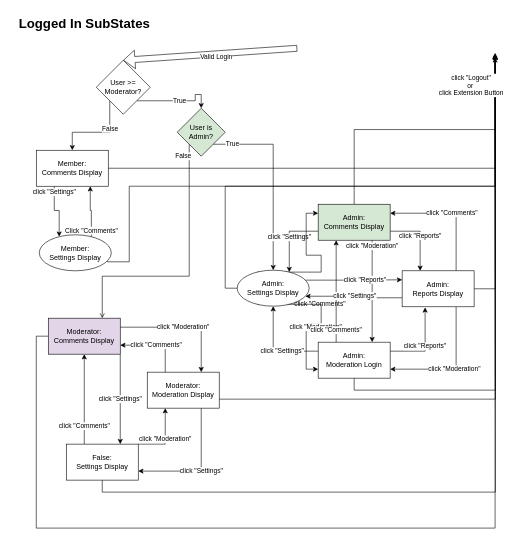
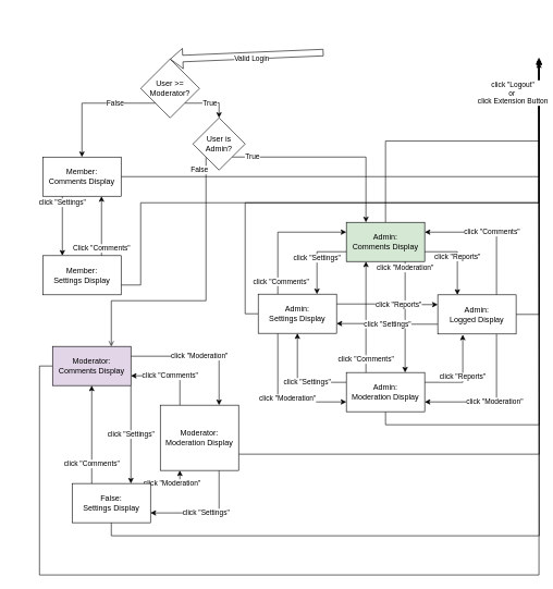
  <mxCell id="0" />
  <mxCell id="1" parent="0" />
- <mxCell id="2" value="&lt;font style=&quot;font-size: 22px;&quot;&gt;Logged In SubStates&lt;/font&gt;" style="text;html=1;align=center;verticalAlign=middle;resizable=0;points=[];autosize=1;strokeColor=none;fillColor=none;fontStyle=1" parent="1" vertex="1"><mxGeometry x="20" y="20" width="240" height="40" as="geometry" /></mxCell>
  <mxCell id="3" value="click &quot;Settings&quot;" style="edgeStyle=orthogonalEdgeStyle;rounded=0;orthogonalLoop=1;jettySize=auto;html=1;exitX=0.25;exitY=1;exitDx=0;exitDy=0;entryX=0.25;entryY=0;entryDx=0;entryDy=0;" edge="1" parent="1" source="5" target="14"><mxGeometry x="-0.78" relative="1" as="geometry"><mxPoint as="offset" /></mxGeometry></mxCell>
  <mxCell id="4" style="edgeStyle=orthogonalEdgeStyle;rounded=0;orthogonalLoop=1;jettySize=auto;html=1;exitX=1;exitY=0.5;exitDx=0;exitDy=0;" edge="1" parent="1" source="5"><mxGeometry relative="1" as="geometry"><mxPoint x="825" y="90" as="targetPoint" /></mxGeometry></mxCell>
- <mxCell id="5" value="Member:&lt;br&gt;Comments Display" style="rounded=0;whiteSpace=wrap;html=1;" vertex="1" parent="1"><mxGeometry x="60" y="250" width="120" height="60" as="geometry" /></mxCell>
+ <mxCell id="5" value="Member:&lt;br&gt;Comments Display" style="rounded=0;whiteSpace=wrap;html=1;" vertex="1" parent="1"><mxGeometry x="65" y="240" width="120" height="60" as="geometry" /></mxCell>
  <mxCell id="6" value="False" style="edgeStyle=orthogonalEdgeStyle;rounded=0;orthogonalLoop=1;jettySize=auto;html=1;exitX=0;exitY=1;exitDx=0;exitDy=0;entryX=0.5;entryY=0;entryDx=0;entryDy=0;" edge="1" parent="1" source="8" target="5"><mxGeometry x="-0.359" relative="1" as="geometry"><mxPoint as="offset" /></mxGeometry></mxCell>
  <mxCell id="7" value="True" style="edgeStyle=orthogonalEdgeStyle;rounded=0;orthogonalLoop=1;jettySize=auto;html=1;exitX=1;exitY=1;exitDx=0;exitDy=0;entryX=0.5;entryY=0;entryDx=0;entryDy=0;" edge="1" parent="1" source="8" target="11"><mxGeometry relative="1" as="geometry"><Array as="points"><mxPoint x="325" y="157" /><mxPoint x="335" y="157" /></Array></mxGeometry></mxCell>
- <mxCell id="8" value="User &amp;gt;= Moderator?" style="rhombus;whiteSpace=wrap;html=1;" vertex="1" parent="1"><mxGeometry x="160" y="100" width="90" height="90" as="geometry" /></mxCell>
+ <mxCell id="8" value="User &amp;gt;= Moderator?" style="rhombus;whiteSpace=wrap;html=1;" vertex="1" parent="1"><mxGeometry x="215" y="90" width="90" height="90" as="geometry" /></mxCell>
  <mxCell id="9" value="False" style="edgeStyle=orthogonalEdgeStyle;rounded=0;orthogonalLoop=1;jettySize=auto;html=1;exitX=0;exitY=1;exitDx=0;exitDy=0;entryX=0.75;entryY=0;entryDx=0;entryDy=0;endArrow=open;" edge="1" parent="1" source="11" target="18"><mxGeometry x="-0.908" y="-10" relative="1" as="geometry"><Array as="points"><mxPoint x="315" y="460" /><mxPoint x="170" y="460" /></Array><mxPoint as="offset" /></mxGeometry></mxCell>
- <mxCell id="10" value="True" style="edgeStyle=orthogonalEdgeStyle;rounded=0;orthogonalLoop=1;jettySize=auto;html=1;exitX=1;exitY=1;exitDx=0;exitDy=0;" edge="1" parent="1" source="11" target="37"><mxGeometry x="-0.803" relative="1" as="geometry"><mxPoint x="1" as="offset" /></mxGeometry></mxCell>
- <mxCell id="11" value="User is Admin?" style="rhombus;whiteSpace=wrap;html=1;fillColor=#d5e8d4;" vertex="1" parent="1"><mxGeometry x="295" y="180" width="80" height="80" as="geometry" /></mxCell>
+ <mxCell id="10" value="True" style="edgeStyle=orthogonalEdgeStyle;rounded=0;orthogonalLoop=1;jettySize=auto;html=1;exitX=1;exitY=1;exitDx=0;exitDy=0;entryX=0.25;entryY=0;entryDx=0;entryDy=0;" edge="1" parent="1" source="11" target="31"><mxGeometry x="-0.803" relative="1" as="geometry"><mxPoint x="1" as="offset" /></mxGeometry></mxCell>
+ <mxCell id="11" value="User is Admin?" style="rhombus;whiteSpace=wrap;html=1;" vertex="1" parent="1"><mxGeometry x="295" y="180" width="80" height="80" as="geometry" /></mxCell>
  <mxCell id="12" value="Click &quot;Comments&quot;" style="edgeStyle=orthogonalEdgeStyle;rounded=0;orthogonalLoop=1;jettySize=auto;html=1;exitX=0.75;exitY=0;exitDx=0;exitDy=0;entryX=0.75;entryY=1;entryDx=0;entryDy=0;" edge="1" parent="1" source="14" target="5"><mxGeometry x="-0.758" relative="1" as="geometry"><mxPoint as="offset" /></mxGeometry></mxCell>
  <mxCell id="13" style="edgeStyle=orthogonalEdgeStyle;rounded=0;orthogonalLoop=1;jettySize=auto;html=1;exitX=1;exitY=0.75;exitDx=0;exitDy=0;" edge="1" parent="1" source="14"><mxGeometry relative="1" as="geometry"><mxPoint x="825" y="90" as="targetPoint" /><Array as="points"><mxPoint x="215" y="436" /><mxPoint x="215" y="310" /><mxPoint x="825" y="310" /></Array></mxGeometry></mxCell>
- <mxCell id="14" value="Member:&lt;br&gt;Settings Display" style="ellipse;whiteSpace=wrap;html=1;" vertex="1" parent="1"><mxGeometry x="65" y="391" width="120" height="60" as="geometry" /></mxCell>
+ <mxCell id="14" value="Member:&lt;br&gt;Settings Display" style="rounded=0;whiteSpace=wrap;html=1;" vertex="1" parent="1"><mxGeometry x="65" y="391" width="120" height="60" as="geometry" /></mxCell>
  <mxCell id="15" value="click &quot;Moderation&quot;" style="edgeStyle=orthogonalEdgeStyle;rounded=0;orthogonalLoop=1;jettySize=auto;html=1;exitX=1;exitY=0.25;exitDx=0;exitDy=0;entryX=0.75;entryY=0;entryDx=0;entryDy=0;" edge="1" parent="1" source="18" target="26"><mxGeometry relative="1" as="geometry" /></mxCell>
  <mxCell id="16" value="click &quot;Settings&quot;" style="edgeStyle=orthogonalEdgeStyle;rounded=0;orthogonalLoop=1;jettySize=auto;html=1;exitX=1;exitY=1;exitDx=0;exitDy=0;entryX=0.75;entryY=0;entryDx=0;entryDy=0;" edge="1" parent="1" source="18" target="22"><mxGeometry relative="1" as="geometry" /></mxCell>
  <mxCell id="17" style="edgeStyle=orthogonalEdgeStyle;rounded=0;orthogonalLoop=1;jettySize=auto;html=1;exitX=0;exitY=0.5;exitDx=0;exitDy=0;" edge="1" parent="1" source="18"><mxGeometry relative="1" as="geometry"><mxPoint x="825" y="95" as="targetPoint" /><Array as="points"><mxPoint x="60" y="560" /><mxPoint x="60" y="880" /><mxPoint x="825" y="880" /></Array></mxGeometry></mxCell>
  <mxCell id="18" value="Moderator:&lt;br&gt;Comments Display" style="rounded=0;whiteSpace=wrap;html=1;fillColor=#e1d5e7;" vertex="1" parent="1"><mxGeometry x="80" y="530" width="120" height="60" as="geometry" /></mxCell>
  <mxCell id="19" value="click &quot;Comments&quot;" style="edgeStyle=orthogonalEdgeStyle;rounded=0;orthogonalLoop=1;jettySize=auto;html=1;exitX=0.25;exitY=0;exitDx=0;exitDy=0;entryX=0.5;entryY=1;entryDx=0;entryDy=0;" edge="1" parent="1" source="22" target="18"><mxGeometry x="-0.6" relative="1" as="geometry"><mxPoint as="offset" /></mxGeometry></mxCell>
  <mxCell id="20" value="click &quot;Moderation&quot;" style="edgeStyle=orthogonalEdgeStyle;rounded=0;orthogonalLoop=1;jettySize=auto;html=1;exitX=1;exitY=0;exitDx=0;exitDy=0;entryX=0.25;entryY=1;entryDx=0;entryDy=0;" edge="1" parent="1" source="22" target="26"><mxGeometry relative="1" as="geometry"><Array as="points"><mxPoint x="275" y="740" /></Array></mxGeometry></mxCell>
  <mxCell id="21" style="edgeStyle=orthogonalEdgeStyle;rounded=0;orthogonalLoop=1;jettySize=auto;html=1;exitX=0.5;exitY=1;exitDx=0;exitDy=0;" edge="1" parent="1" source="22"><mxGeometry relative="1" as="geometry"><mxPoint x="825" y="90" as="targetPoint" /></mxGeometry></mxCell>
  <mxCell id="22" value="False:&lt;br&gt;Settings Display" style="rounded=0;whiteSpace=wrap;html=1;" vertex="1" parent="1"><mxGeometry x="110" y="740" width="120" height="60" as="geometry" /></mxCell>
  <mxCell id="23" value="click &quot;Settings&quot;" style="edgeStyle=orthogonalEdgeStyle;rounded=0;orthogonalLoop=1;jettySize=auto;html=1;exitX=0.75;exitY=1;exitDx=0;exitDy=0;entryX=1;entryY=0.75;entryDx=0;entryDy=0;" edge="1" parent="1" source="26" target="22"><mxGeometry relative="1" as="geometry" /></mxCell>
  <mxCell id="24" value="click &quot;Comments&quot;" style="edgeStyle=orthogonalEdgeStyle;rounded=0;orthogonalLoop=1;jettySize=auto;html=1;exitX=0.25;exitY=0;exitDx=0;exitDy=0;entryX=1;entryY=0.75;entryDx=0;entryDy=0;" edge="1" parent="1" source="26" target="18"><mxGeometry relative="1" as="geometry" /></mxCell>
  <mxCell id="25" style="edgeStyle=orthogonalEdgeStyle;rounded=0;orthogonalLoop=1;jettySize=auto;html=1;exitX=1;exitY=0.75;exitDx=0;exitDy=0;" edge="1" parent="1" source="26"><mxGeometry relative="1" as="geometry"><mxPoint x="825" y="90" as="targetPoint" /></mxGeometry></mxCell>
- <mxCell id="26" value="Moderator:&lt;br&gt;Moderation Display" style="rounded=0;whiteSpace=wrap;html=1;" vertex="1" parent="1"><mxGeometry x="245" y="620" width="120" height="60" as="geometry" /></mxCell>
+ <mxCell id="26" value="Moderator:&lt;br&gt;Moderation Display" style="rounded=0;whiteSpace=wrap;html=1;" vertex="1" parent="1"><mxGeometry x="245" y="620" width="120" height="100" as="geometry" /></mxCell>
  <mxCell id="27" value="click &quot;Reports&quot;" style="edgeStyle=orthogonalEdgeStyle;rounded=0;orthogonalLoop=1;jettySize=auto;html=1;exitX=1;exitY=0.75;exitDx=0;exitDy=0;entryX=0.25;entryY=0;entryDx=0;entryDy=0;" edge="1" parent="1" source="31" target="47"><mxGeometry relative="1" as="geometry" /></mxCell>
  <mxCell id="28" value="click &quot;Moderation&quot;" style="edgeStyle=orthogonalEdgeStyle;rounded=0;orthogonalLoop=1;jettySize=auto;html=1;exitX=0.75;exitY=1;exitDx=0;exitDy=0;entryX=0.75;entryY=0;entryDx=0;entryDy=0;" edge="1" parent="1" source="31" target="42"><mxGeometry x="-0.882" relative="1" as="geometry"><mxPoint as="offset" /></mxGeometry></mxCell>
  <mxCell id="29" value="click &quot;Settings&quot;" style="edgeStyle=orthogonalEdgeStyle;rounded=0;orthogonalLoop=1;jettySize=auto;html=1;exitX=0;exitY=0.75;exitDx=0;exitDy=0;entryX=0.75;entryY=0;entryDx=0;entryDy=0;" edge="1" parent="1" source="31" target="37"><mxGeometry relative="1" as="geometry" /></mxCell>
  <mxCell id="30" style="edgeStyle=orthogonalEdgeStyle;rounded=0;orthogonalLoop=1;jettySize=auto;html=1;exitX=0.5;exitY=0;exitDx=0;exitDy=0;" edge="1" parent="1" source="31"><mxGeometry relative="1" as="geometry"><mxPoint x="825" y="90" as="targetPoint" /></mxGeometry></mxCell>
  <mxCell id="31" value="Admin:&lt;br&gt;Comments Display" style="rounded=0;whiteSpace=wrap;html=1;fillColor=#d5e8d4;" vertex="1" parent="1"><mxGeometry x="530" y="340" width="120" height="60" as="geometry" /></mxCell>
  <mxCell id="32" style="edgeStyle=orthogonalEdgeStyle;rounded=0;orthogonalLoop=1;jettySize=auto;html=1;exitX=0.25;exitY=0;exitDx=0;exitDy=0;entryX=0;entryY=0.25;entryDx=0;entryDy=0;" edge="1" parent="1" source="37" target="31"><mxGeometry relative="1" as="geometry" /></mxCell>
  <mxCell id="33" value="click &quot;Comments&quot;" style="edgeLabel;html=1;align=center;verticalAlign=middle;resizable=0;points=[];" vertex="1" connectable="0" parent="32"><mxGeometry x="0.033" y="-1" relative="1" as="geometry"><mxPoint x="-4" y="74" as="offset" /></mxGeometry></mxCell>
  <mxCell id="34" value="click &quot;Moderation&quot;" style="edgeStyle=orthogonalEdgeStyle;rounded=0;orthogonalLoop=1;jettySize=auto;html=1;exitX=0.25;exitY=1;exitDx=0;exitDy=0;entryX=0;entryY=0.75;entryDx=0;entryDy=0;" edge="1" parent="1" source="37" target="42"><mxGeometry x="0.143" y="5" relative="1" as="geometry"><mxPoint as="offset" /></mxGeometry></mxCell>
  <mxCell id="35" value="click &quot;Reports&quot;" style="edgeStyle=orthogonalEdgeStyle;rounded=0;orthogonalLoop=1;jettySize=auto;html=1;exitX=1;exitY=0.25;exitDx=0;exitDy=0;entryX=0;entryY=0.25;entryDx=0;entryDy=0;" edge="1" parent="1" source="37" target="47"><mxGeometry x="0.231" relative="1" as="geometry"><mxPoint as="offset" /></mxGeometry></mxCell>
  <mxCell id="36" style="edgeStyle=orthogonalEdgeStyle;rounded=0;orthogonalLoop=1;jettySize=auto;html=1;exitX=0;exitY=0.5;exitDx=0;exitDy=0;" edge="1" parent="1" source="37"><mxGeometry relative="1" as="geometry"><mxPoint x="825" y="90" as="targetPoint" /><Array as="points"><mxPoint x="375" y="480" /><mxPoint x="375" y="310" /><mxPoint x="825" y="310" /></Array></mxGeometry></mxCell>
- <mxCell id="37" value="Admin:&lt;br&gt;Settings Display" style="ellipse;whiteSpace=wrap;html=1;" vertex="1" parent="1"><mxGeometry x="395" y="450" width="120" height="60" as="geometry" /></mxCell>
+ <mxCell id="37" value="Admin:&lt;br&gt;Settings Display" style="rounded=0;whiteSpace=wrap;html=1;" vertex="1" parent="1"><mxGeometry x="395" y="450" width="120" height="60" as="geometry" /></mxCell>
  <mxCell id="38" value="click &quot;Reports&quot;" style="edgeStyle=orthogonalEdgeStyle;rounded=0;orthogonalLoop=1;jettySize=auto;html=1;exitX=1;exitY=0.25;exitDx=0;exitDy=0;entryX=0.319;entryY=1.017;entryDx=0;entryDy=0;entryPerimeter=0;" edge="1" parent="1" source="42" target="47"><mxGeometry relative="1" as="geometry" /></mxCell>
  <mxCell id="39" value="click &quot;Settings&quot;" style="edgeStyle=orthogonalEdgeStyle;rounded=0;orthogonalLoop=1;jettySize=auto;html=1;exitX=0;exitY=0.25;exitDx=0;exitDy=0;entryX=0.5;entryY=1;entryDx=0;entryDy=0;" edge="1" parent="1" source="42" target="37"><mxGeometry x="-0.2" relative="1" as="geometry"><mxPoint as="offset" /></mxGeometry></mxCell>
  <mxCell id="40" value="click &quot;Comments&quot;" style="edgeStyle=orthogonalEdgeStyle;rounded=0;orthogonalLoop=1;jettySize=auto;html=1;exitX=0.25;exitY=0;exitDx=0;exitDy=0;entryX=0.25;entryY=1;entryDx=0;entryDy=0;" edge="1" parent="1" source="42" target="31"><mxGeometry x="-0.765" relative="1" as="geometry"><mxPoint as="offset" /></mxGeometry></mxCell>
  <mxCell id="41" style="edgeStyle=orthogonalEdgeStyle;rounded=0;orthogonalLoop=1;jettySize=auto;html=1;exitX=0.5;exitY=1;exitDx=0;exitDy=0;" edge="1" parent="1" source="42"><mxGeometry relative="1" as="geometry"><mxPoint x="825" y="87.5" as="targetPoint" /></mxGeometry></mxCell>
- <mxCell id="42" value="Admin:&lt;br&gt;Moderation Login" style="rounded=0;whiteSpace=wrap;html=1;" vertex="1" parent="1"><mxGeometry x="530" y="570" width="120" height="60" as="geometry" /></mxCell>
+ <mxCell id="42" value="Admin:&lt;br&gt;Moderation Display" style="rounded=0;whiteSpace=wrap;html=1;" vertex="1" parent="1"><mxGeometry x="530" y="570" width="120" height="60" as="geometry" /></mxCell>
  <mxCell id="43" value="click &quot;Comments&quot;" style="edgeStyle=orthogonalEdgeStyle;rounded=0;orthogonalLoop=1;jettySize=auto;html=1;exitX=0.75;exitY=0;exitDx=0;exitDy=0;entryX=1;entryY=0.25;entryDx=0;entryDy=0;" edge="1" parent="1" source="47" target="31"><mxGeometry relative="1" as="geometry" /></mxCell>
  <mxCell id="44" value="click &quot;Moderation&quot;" style="edgeStyle=orthogonalEdgeStyle;rounded=0;orthogonalLoop=1;jettySize=auto;html=1;exitX=0.75;exitY=1;exitDx=0;exitDy=0;entryX=1;entryY=0.75;entryDx=0;entryDy=0;" edge="1" parent="1" source="47" target="42"><mxGeometry relative="1" as="geometry" /></mxCell>
  <mxCell id="45" value="click &quot;Settings&quot;" style="edgeStyle=orthogonalEdgeStyle;rounded=0;orthogonalLoop=1;jettySize=auto;html=1;exitX=0;exitY=0.75;exitDx=0;exitDy=0;entryX=1;entryY=0.75;entryDx=0;entryDy=0;" edge="1" parent="1" source="47" target="37"><mxGeometry relative="1" as="geometry" /></mxCell>
  <mxCell id="46" value="click &quot;Logout&quot;&lt;br&gt;or&amp;nbsp;&lt;br&gt;click Extension Button" style="edgeStyle=orthogonalEdgeStyle;rounded=0;orthogonalLoop=1;jettySize=auto;html=1;exitX=1;exitY=0.5;exitDx=0;exitDy=0;" edge="1" parent="1" source="47"><mxGeometry x="0.765" y="40" relative="1" as="geometry"><mxPoint x="825" y="90" as="targetPoint" /><mxPoint y="1" as="offset" /></mxGeometry></mxCell>
- <mxCell id="47" value="Admin:&lt;br&gt;Reports Display" style="rounded=0;whiteSpace=wrap;html=1;" vertex="1" parent="1"><mxGeometry x="670" y="451" width="120" height="60" as="geometry" /></mxCell>
+ <mxCell id="47" value="Admin:&lt;br&gt;Logged Display" style="rounded=0;whiteSpace=wrap;html=1;" vertex="1" parent="1"><mxGeometry x="670" y="451" width="120" height="60" as="geometry" /></mxCell>
  <mxCell id="48" value="Valid Login" style="shape=flexArrow;endArrow=classic;html=1;rounded=0;entryX=0.5;entryY=0;entryDx=0;entryDy=0;" edge="1" parent="1" target="8"><mxGeometry x="-0.062" y="5" width="50" height="50" relative="1" as="geometry"><mxPoint x="495" y="80" as="sourcePoint" /><mxPoint x="135" y="310" as="targetPoint" /><mxPoint as="offset" /></mxGeometry></mxCell>
